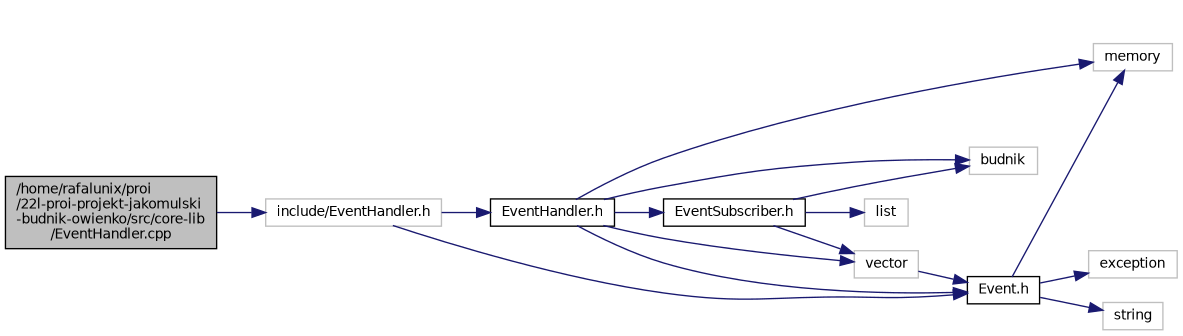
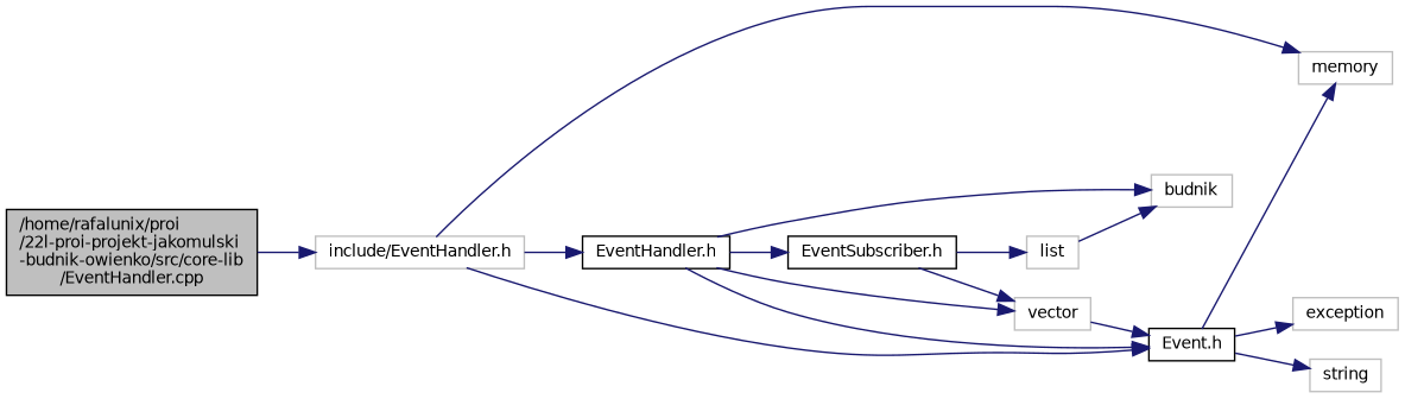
  digraph {
    rankdir=LR
    node [color=grey75 fontname=Helvetica fontsize=10 shape=record]
    edge [color=midnightblue fontname=Helvetica fontsize=10 labelfontname=Helvetica labelfontsize=10 style=solid]
    n1 [color=black fillcolor=grey75 fontcolor=black height=0.2 label="/home/rafalunix/proi\l/22l-proi-projekt-jakomulski\l-budnik-owienko/src/core-lib\l/EventHandler.cpp" style=filled width=0.4]
    n2 [height=0.2 label="include/EventHandler.h" width=0.4]
    n3 [height=0.2 label=memory width=0.4]
    n4 [color=black height=0.2 label="Event.h" width=0.4]
    n5 [color=black height=0.2 label="EventHandler.h" width=0.4]
    n6 [height=0.2 label=exception width=0.4]
    n7 [height=0.2 label=string width=0.4]
    n8 [height=0.2 label=budnik width=0.4]
    n9 [height=0.2 label=vector width=0.4]
    n10 [color=black height=0.2 label="EventSubscriber.h" width=0.4]
    n11 [height=0.2 label=list width=0.4]
    n1 -> n2
-   n5 -> n3
+   n2 -> n3
    n2 -> n4
    n2 -> n5
    n4 -> n3
    n4 -> n6
    n4 -> n7
    n5 -> n4
    n5 -> n8
    n5 -> n9
    n5 -> n10
    n9 -> n4
-   n10 -> n8
+   n11 -> n8
    n10 -> n9
    n10 -> n11
  }
